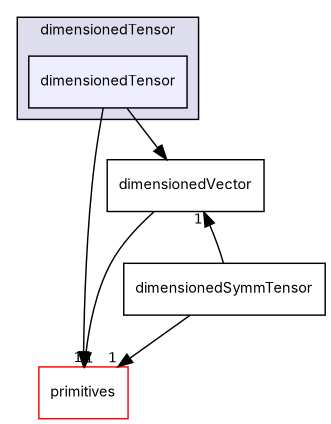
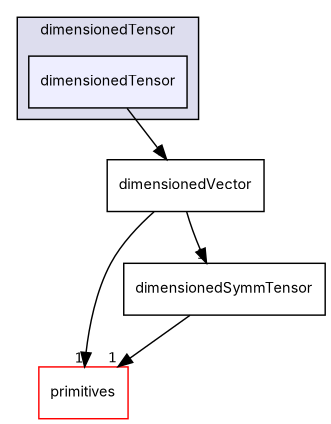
  digraph {
    compound=true
    fontname=Inter
    node [fontname=Inter fontsize=10 shape=box]
    edge [fontname=Inter headlabel=1 labeldistance=1.5 labelfontname=Helvetica labelfontsize=10]
    n1 [fillcolor="#eeeeff" label=dimensionedTensor pencolor=black style=filled]
    n2 [color=red label=primitives]
    n3 [label=dimensionedVector]
    n4 [label=dimensionedSymmTensor]
    subgraph cluster_1 {
      bgcolor="#ddddee"
      fontsize=10
      label=dimensionedTensor
      pencolor=black
      n1
    }
-   n1 -> n2
    n1 -> n3
    n3 -> n2
    n4 -> n2
-   n4 -> n3
+   n3 -> n4
  }
